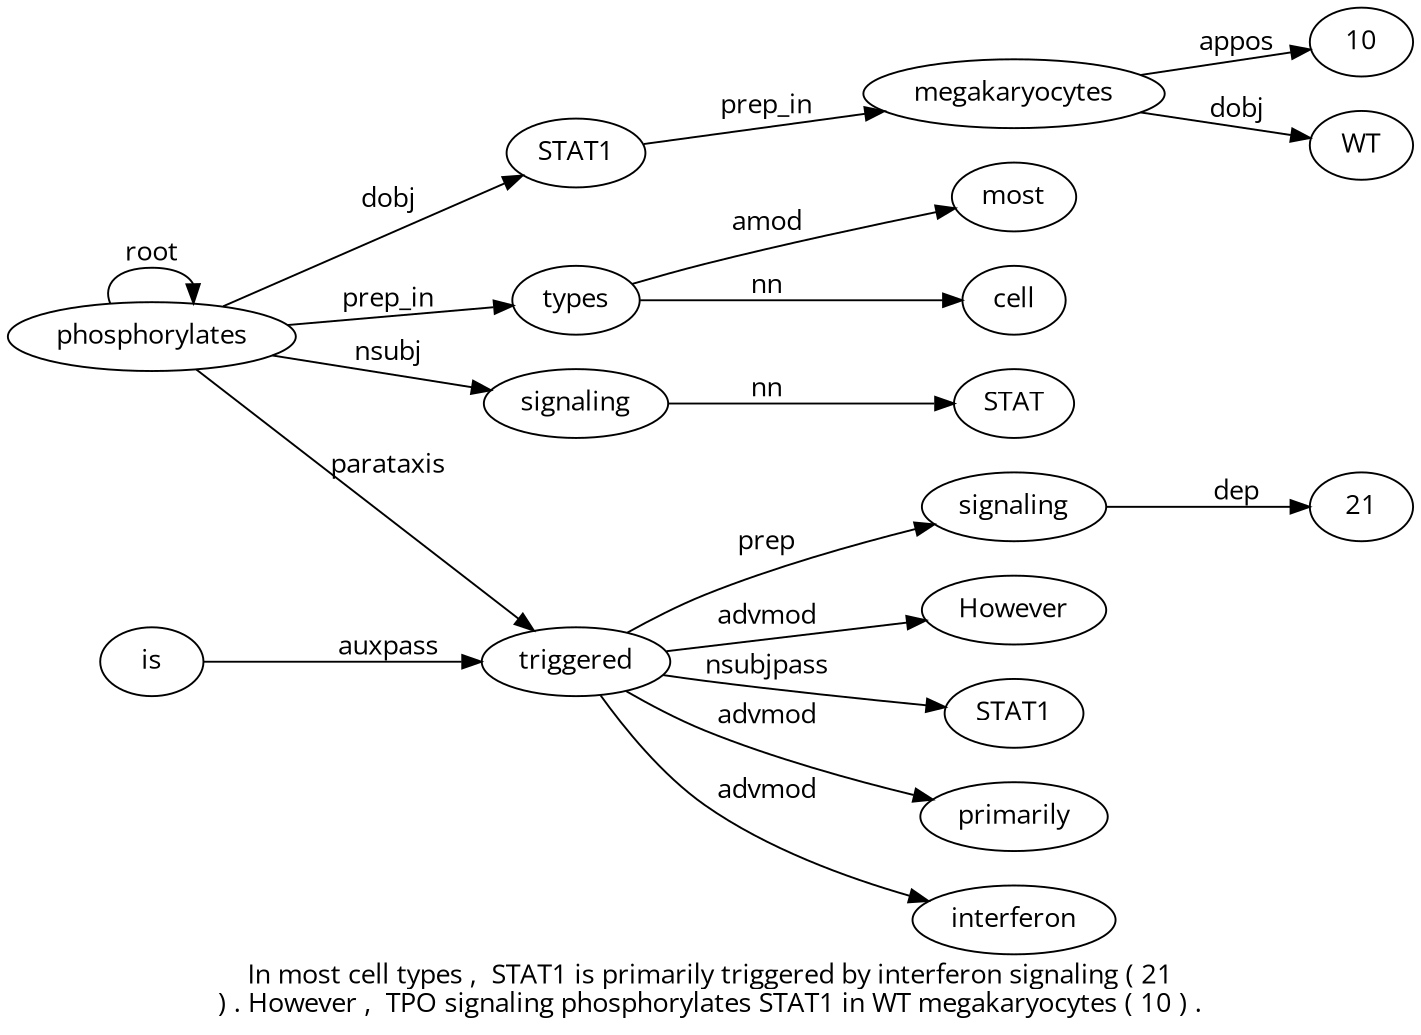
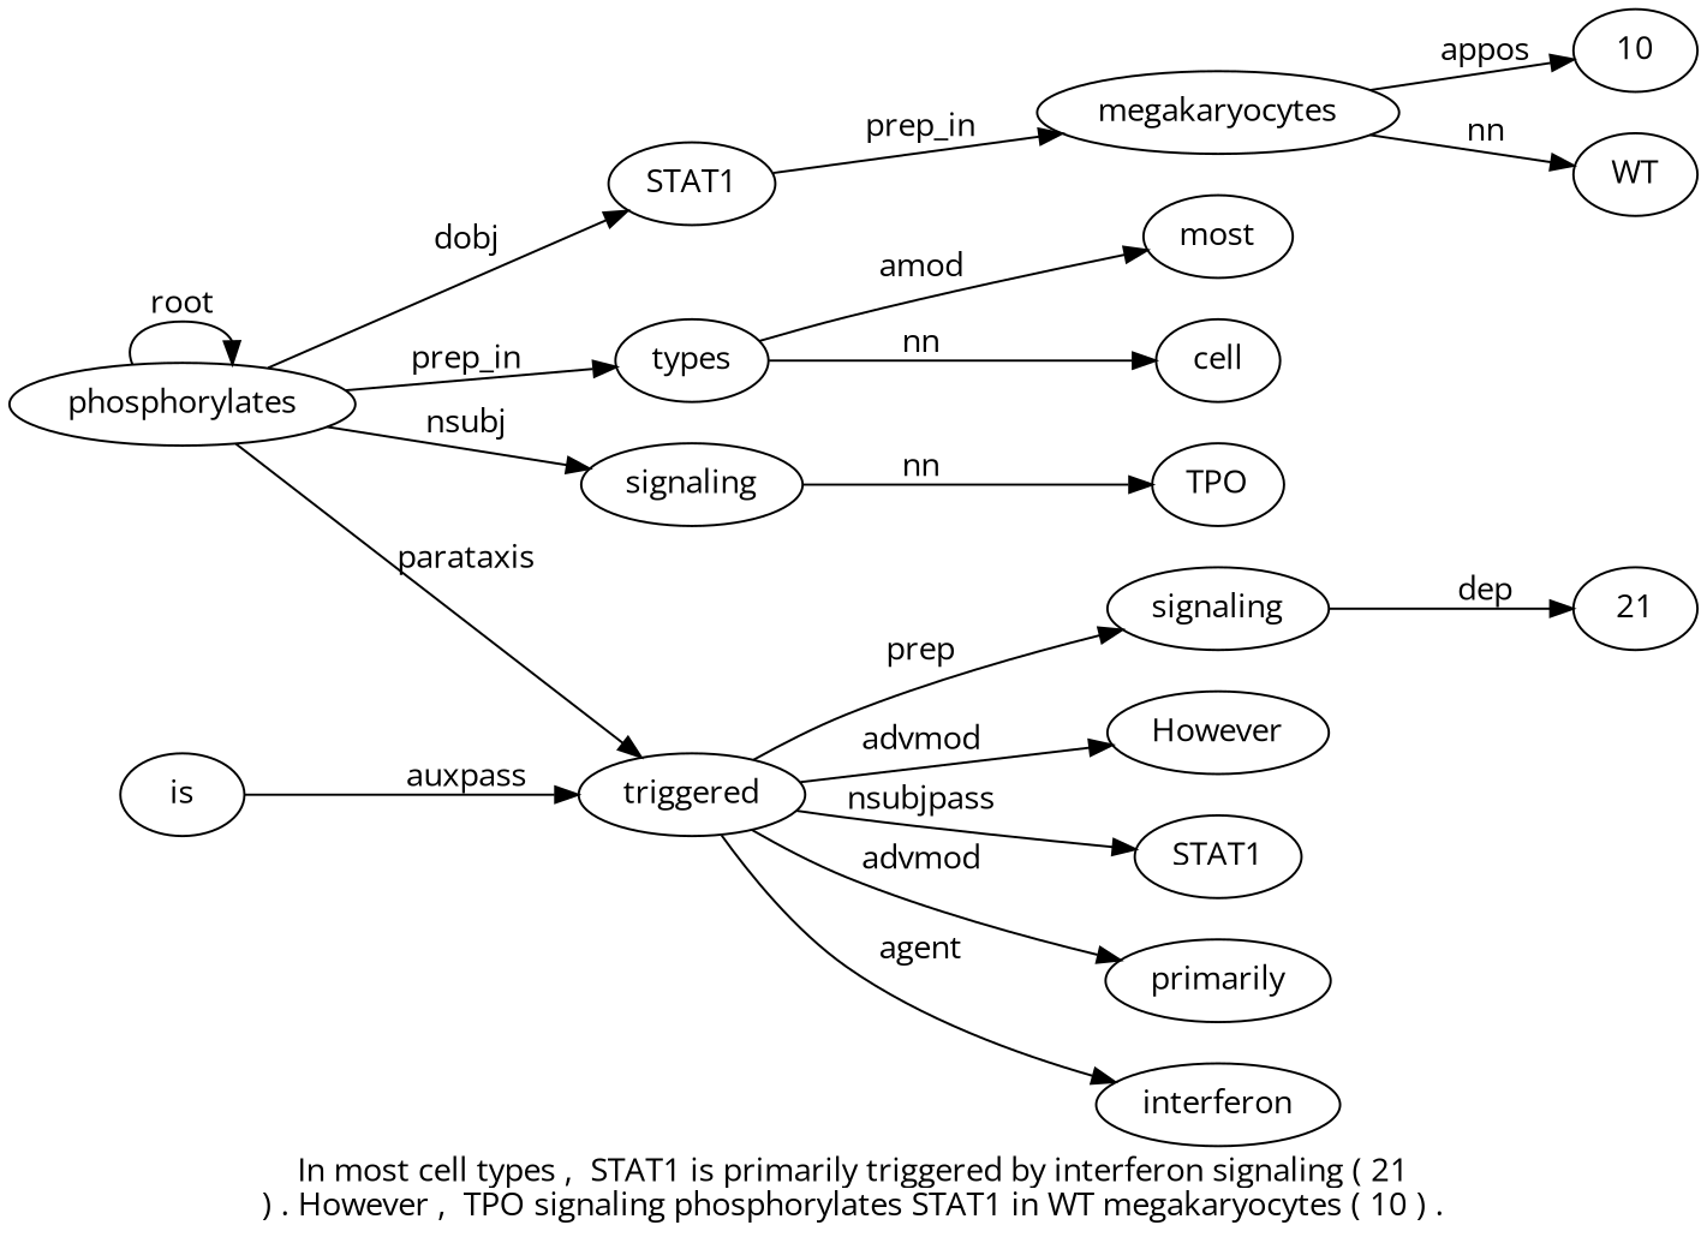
  digraph {
    fontname="Open Sans"
    label="In most cell types ,  STAT1 is primarily triggered by interferon signaling ( 21\n) . However ,  TPO signaling phosphorylates STAT1 in WT megakaryocytes ( 10 ) ."
    rankdir=LR
    node [fillcolor=white fontname="Open Sans" style=filled]
    edge [fontname="Open Sans"]
    n1 [label=types]
    n2 [label=most]
    n3 [label=cell]
    n4 [label=phosphorylates]
    n5 [label=triggered]
    n6 [label=signaling]
    n7 [label=STAT1]
    n8 [label=STAT1]
    n9 [label=primarily]
    n10 [label=interferon]
    n11 [label=signaling]
    n12 [label=However]
-   n13 [label=STAT]
+   n13 [label=TPO]
    n14 [label=megakaryocytes]
    n15 [label=is]
    n16 [label=21]
    n17 [label=WT]
    n18 [label=10]
    n1 -> n2 [label=amod]
    n1 -> n3 [label=nn]
    n4 -> n1 [label=prep_in]
    n4 -> n4 [label=root]
    n4 -> n5 [label=parataxis]
    n4 -> n6 [label=nsubj]
    n4 -> n7 [label=dobj]
    n5 -> n8 [label=nsubjpass]
    n5 -> n9 [label=advmod]
-   n5 -> n10 [label=advmod]
+   n5 -> n10 [label=agent]
    n5 -> n11 [label=prep]
    n5 -> n12 [label=advmod]
    n6 -> n13 [label=nn]
    n7 -> n14 [label=prep_in]
    n11 -> n16 [label=dep]
-   n14 -> n17 [label=dobj]
+   n14 -> n17 [label=nn]
    n14 -> n18 [label=appos]
    n15 -> n5 [label=auxpass]
  }
